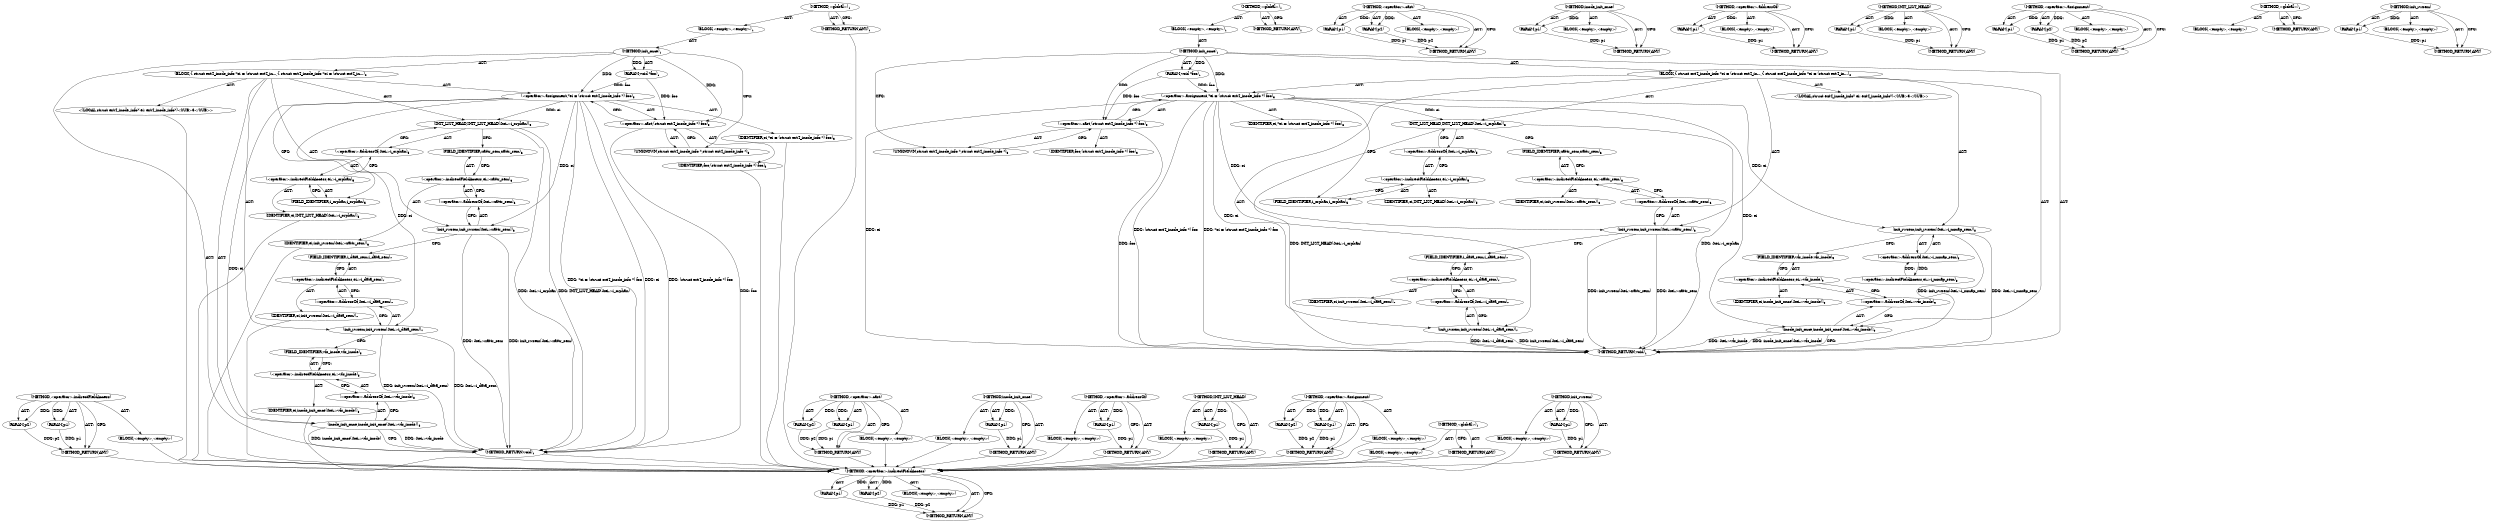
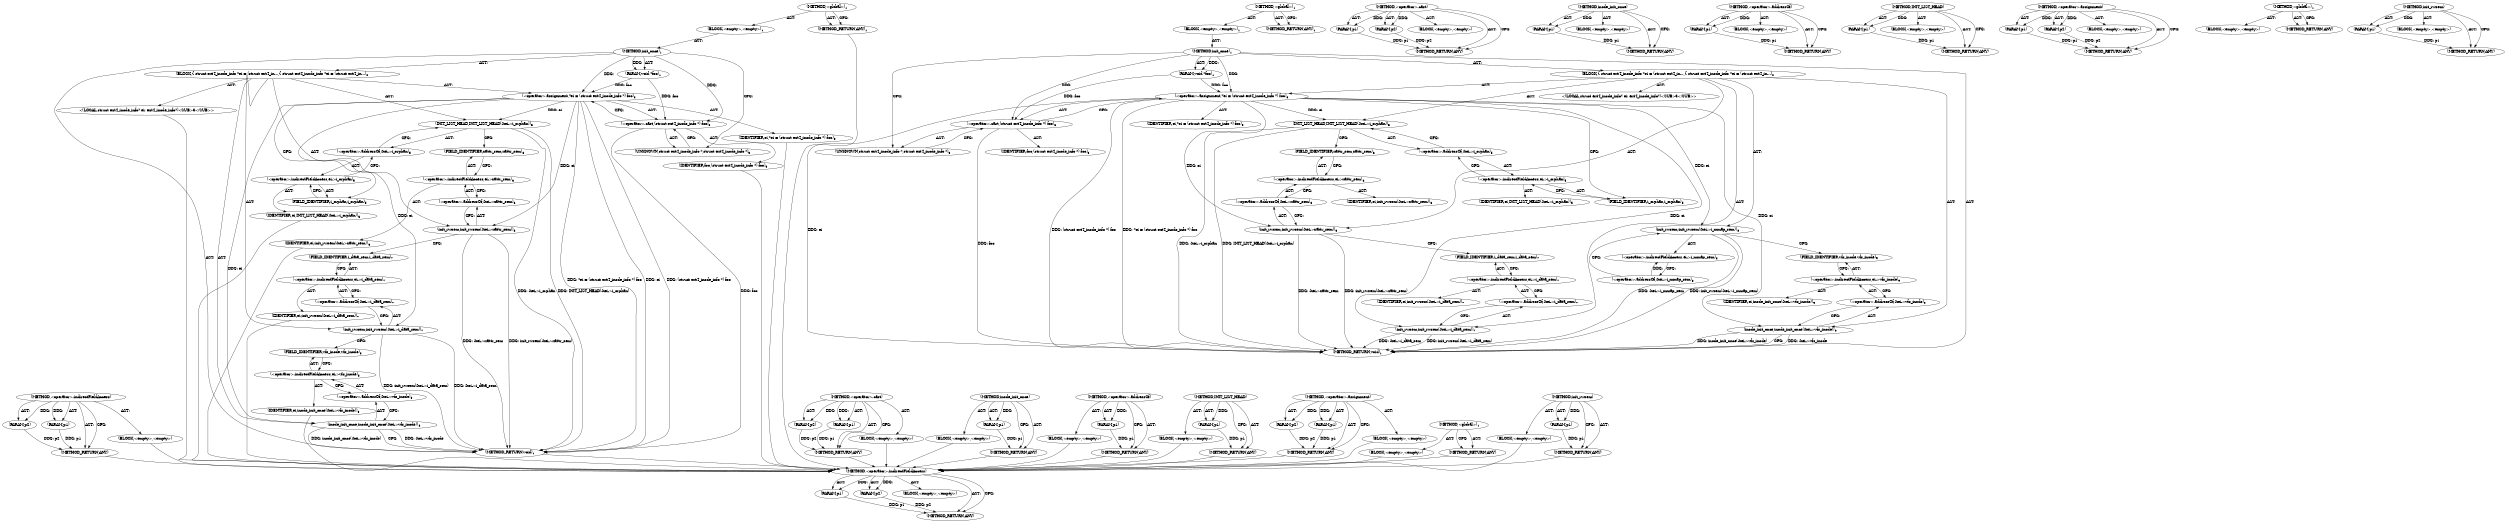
  digraph {
    n1 [label=<(METHOD,&lt;operator&gt;.indirectFieldAccess)>]
    n2 [label=<(PARAM,p1)>]
    n3 [label=<(PARAM,p2)>]
    n4 [label=<(BLOCK,&lt;empty&gt;,&lt;empty&gt;)>]
    n5 [label=<(METHOD_RETURN,ANY)>]
    n6 [label=<(METHOD,&lt;operator&gt;.indirectFieldAccess)>]
    n7 [label=<(PARAM,p1)>]
    n8 [label=<(PARAM,p2)>]
    n9 [label=<(BLOCK,&lt;empty&gt;,&lt;empty&gt;)>]
    n10 [label=<(METHOD_RETURN,ANY)>]
    n11 [label=<(METHOD,&lt;global&gt;)<SUB>1</SUB>>]
    n12 [label=<(BLOCK,&lt;empty&gt;,&lt;empty&gt;)<SUB>1</SUB>>]
    n13 [label=<(METHOD_RETURN,ANY)<SUB>1</SUB>>]
    n14 [label=<(METHOD,init_once)<SUB>1</SUB>>]
    n15 [label=<(PARAM,void *foo)<SUB>1</SUB>>]
    n16 [label=<(BLOCK,{ 	struct ext4_inode_info *ei = (struct ext4_in...,{ 	struct ext4_inode_info *ei = (struct ext4_in...)<SUB>2</SUB>>]
    n17 [label=<(&lt;operator&gt;.assignment,*ei = (struct ext4_inode_info *) foo)<SUB>3</SUB>>]
    n18 [label=<(&lt;operator&gt;.cast,(struct ext4_inode_info *) foo)<SUB>3</SUB>>]
    n19 [label=<(UNKNOWN,struct ext4_inode_info *,struct ext4_inode_info *)<SUB>3</SUB>>]
    n20 [label=<(METHOD_RETURN,void)<SUB>1</SUB>>]
    n21 [label="<(LOCAL,struct ext4_inode_info* ei: ext4_inode_info*)<SUB>3</SUB>>"]
    n22 [label=<(INIT_LIST_HEAD,INIT_LIST_HEAD(&amp;ei-&gt;i_orphan))<SUB>5</SUB>>]
    n23 [label=<(init_rwsem,init_rwsem(&amp;ei-&gt;xattr_sem))<SUB>6</SUB>>]
    n24 [label=<(init_rwsem,init_rwsem(&amp;ei-&gt;i_data_sem))<SUB>7</SUB>>]
    n25 [label=<(inode_init_once,inode_init_once(&amp;ei-&gt;vfs_inode))<SUB>8</SUB>>]
    n26 [label=<(IDENTIFIER,ei,*ei = (struct ext4_inode_info *) foo)<SUB>3</SUB>>]
    n27 [label=<(FIELD_IDENTIFIER,i_orphan,i_orphan)<SUB>5</SUB>>]
    n28 [label=<(IDENTIFIER,foo,(struct ext4_inode_info *) foo)<SUB>3</SUB>>]
    n29 [label=<(&lt;operator&gt;.addressOf,&amp;ei-&gt;i_orphan)<SUB>5</SUB>>]
    n30 [label=<(FIELD_IDENTIFIER,xattr_sem,xattr_sem)<SUB>6</SUB>>]
    n31 [label=<(&lt;operator&gt;.addressOf,&amp;ei-&gt;xattr_sem)<SUB>6</SUB>>]
    n32 [label=<(FIELD_IDENTIFIER,i_data_sem,i_data_sem)<SUB>7</SUB>>]
    n33 [label=<(&lt;operator&gt;.addressOf,&amp;ei-&gt;i_data_sem)<SUB>7</SUB>>]
    n34 [label=<(FIELD_IDENTIFIER,vfs_inode,vfs_inode)<SUB>8</SUB>>]
    n35 [label=<(&lt;operator&gt;.addressOf,&amp;ei-&gt;vfs_inode)<SUB>8</SUB>>]
    n36 [label=<(&lt;operator&gt;.indirectFieldAccess,ei-&gt;i_orphan)<SUB>5</SUB>>]
    n37 [label=<(&lt;operator&gt;.indirectFieldAccess,ei-&gt;xattr_sem)<SUB>6</SUB>>]
    n38 [label=<(IDENTIFIER,ei,INIT_LIST_HEAD(&amp;ei-&gt;i_orphan))<SUB>5</SUB>>]
    n39 [label=<(&lt;operator&gt;.indirectFieldAccess,ei-&gt;i_data_sem)<SUB>7</SUB>>]
    n40 [label=<(IDENTIFIER,ei,init_rwsem(&amp;ei-&gt;xattr_sem))<SUB>6</SUB>>]
    n41 [label=<(&lt;operator&gt;.indirectFieldAccess,ei-&gt;vfs_inode)<SUB>8</SUB>>]
    n42 [label=<(IDENTIFIER,ei,init_rwsem(&amp;ei-&gt;i_data_sem))<SUB>7</SUB>>]
    n43 [label=<(IDENTIFIER,ei,inode_init_once(&amp;ei-&gt;vfs_inode))<SUB>8</SUB>>]
    n44 [label=<(METHOD,&lt;operator&gt;.cast)>]
    n45 [label=<(PARAM,p1)>]
    n46 [label=<(PARAM,p2)>]
    n47 [label=<(BLOCK,&lt;empty&gt;,&lt;empty&gt;)>]
    n48 [label=<(METHOD_RETURN,ANY)>]
    n49 [label=<(METHOD,inode_init_once)>]
    n50 [label=<(PARAM,p1)>]
    n51 [label=<(BLOCK,&lt;empty&gt;,&lt;empty&gt;)>]
    n52 [label=<(METHOD_RETURN,ANY)>]
    n53 [label=<(METHOD,&lt;operator&gt;.addressOf)>]
    n54 [label=<(PARAM,p1)>]
    n55 [label=<(BLOCK,&lt;empty&gt;,&lt;empty&gt;)>]
    n56 [label=<(METHOD_RETURN,ANY)>]
    n57 [label=<(METHOD,INIT_LIST_HEAD)>]
    n58 [label=<(PARAM,p1)>]
    n59 [label=<(BLOCK,&lt;empty&gt;,&lt;empty&gt;)>]
    n60 [label=<(METHOD_RETURN,ANY)>]
    n61 [label=<(METHOD,&lt;operator&gt;.assignment)>]
    n62 [label=<(PARAM,p1)>]
    n63 [label=<(PARAM,p2)>]
    n64 [label=<(BLOCK,&lt;empty&gt;,&lt;empty&gt;)>]
    n65 [label=<(METHOD_RETURN,ANY)>]
    n66 [label=<(METHOD,&lt;global&gt;)<SUB>1</SUB>>]
    n67 [label=<(BLOCK,&lt;empty&gt;,&lt;empty&gt;)>]
    n68 [label=<(METHOD_RETURN,ANY)>]
    n69 [label=<(METHOD,init_rwsem)>]
    n70 [label=<(PARAM,p1)>]
    n71 [label=<(BLOCK,&lt;empty&gt;,&lt;empty&gt;)>]
    n72 [label=<(METHOD_RETURN,ANY)>]
    n73 [label=<(METHOD,&lt;global&gt;)<SUB>1</SUB>>]
    n74 [label=<(BLOCK,&lt;empty&gt;,&lt;empty&gt;)<SUB>1</SUB>>]
    n75 [label=<(METHOD_RETURN,ANY)<SUB>1</SUB>>]
    n76 [label=<(METHOD,init_once)<SUB>1</SUB>>]
    n77 [label=<(PARAM,void *foo)<SUB>1</SUB>>]
    n78 [label=<(BLOCK,{ 	struct ext4_inode_info *ei = (struct ext4_in...,{ 	struct ext4_inode_info *ei = (struct ext4_in...)<SUB>2</SUB>>]
    n79 [label=<(&lt;operator&gt;.assignment,*ei = (struct ext4_inode_info *) foo)<SUB>3</SUB>>]
    n80 [label=<(&lt;operator&gt;.cast,(struct ext4_inode_info *) foo)<SUB>3</SUB>>]
    n81 [label=<(UNKNOWN,struct ext4_inode_info *,struct ext4_inode_info *)<SUB>3</SUB>>]
    n82 [label=<(METHOD_RETURN,void)<SUB>1</SUB>>]
    n83 [label="<(LOCAL,struct ext4_inode_info* ei: ext4_inode_info*)<SUB>3</SUB>>"]
    n84 [label=<(INIT_LIST_HEAD,INIT_LIST_HEAD(&amp;ei-&gt;i_orphan))<SUB>5</SUB>>]
    n85 [label=<(init_rwsem,init_rwsem(&amp;ei-&gt;xattr_sem))<SUB>6</SUB>>]
    n86 [label=<(init_rwsem,init_rwsem(&amp;ei-&gt;i_data_sem))<SUB>7</SUB>>]
    n87 [label=<(init_rwsem,init_rwsem(&amp;ei-&gt;i_mmap_sem))<SUB>8</SUB>>]
    n88 [label=<(inode_init_once,inode_init_once(&amp;ei-&gt;vfs_inode))<SUB>9</SUB>>]
    n89 [label=<(IDENTIFIER,ei,*ei = (struct ext4_inode_info *) foo)<SUB>3</SUB>>]
    n90 [label=<(FIELD_IDENTIFIER,i_orphan,i_orphan)<SUB>5</SUB>>]
    n91 [label=<(IDENTIFIER,foo,(struct ext4_inode_info *) foo)<SUB>3</SUB>>]
    n92 [label=<(&lt;operator&gt;.addressOf,&amp;ei-&gt;i_orphan)<SUB>5</SUB>>]
    n93 [label=<(FIELD_IDENTIFIER,xattr_sem,xattr_sem)<SUB>6</SUB>>]
    n94 [label=<(&lt;operator&gt;.addressOf,&amp;ei-&gt;xattr_sem)<SUB>6</SUB>>]
    n95 [label=<(FIELD_IDENTIFIER,i_data_sem,i_data_sem)<SUB>7</SUB>>]
    n96 [label=<(&lt;operator&gt;.addressOf,&amp;ei-&gt;i_data_sem)<SUB>7</SUB>>]
    n97 [label=<(&lt;operator&gt;.addressOf,&amp;ei-&gt;i_mmap_sem)<SUB>8</SUB>>]
    n98 [label=<(FIELD_IDENTIFIER,vfs_inode,vfs_inode)<SUB>9</SUB>>]
    n99 [label=<(&lt;operator&gt;.addressOf,&amp;ei-&gt;vfs_inode)<SUB>9</SUB>>]
    n100 [label=<(&lt;operator&gt;.indirectFieldAccess,ei-&gt;i_orphan)<SUB>5</SUB>>]
    n101 [label=<(&lt;operator&gt;.indirectFieldAccess,ei-&gt;xattr_sem)<SUB>6</SUB>>]
    n102 [label=<(IDENTIFIER,ei,INIT_LIST_HEAD(&amp;ei-&gt;i_orphan))<SUB>5</SUB>>]
    n103 [label=<(&lt;operator&gt;.indirectFieldAccess,ei-&gt;i_data_sem)<SUB>7</SUB>>]
    n104 [label=<(IDENTIFIER,ei,init_rwsem(&amp;ei-&gt;xattr_sem))<SUB>6</SUB>>]
    n105 [label=<(IDENTIFIER,ei,init_rwsem(&amp;ei-&gt;i_data_sem))<SUB>7</SUB>>]
    n106 [label=<(&lt;operator&gt;.indirectFieldAccess,ei-&gt;i_mmap_sem)<SUB>8</SUB>>]
    n107 [label=<(&lt;operator&gt;.indirectFieldAccess,ei-&gt;vfs_inode)<SUB>9</SUB>>]
    n108 [label=<(IDENTIFIER,ei,inode_init_once(&amp;ei-&gt;vfs_inode))<SUB>9</SUB>>]
    n109 [label=<(METHOD,&lt;operator&gt;.cast)>]
    n110 [label=<(PARAM,p1)>]
    n111 [label=<(PARAM,p2)>]
    n112 [label=<(BLOCK,&lt;empty&gt;,&lt;empty&gt;)>]
    n113 [label=<(METHOD_RETURN,ANY)>]
    n114 [label=<(METHOD,inode_init_once)>]
    n115 [label=<(PARAM,p1)>]
    n116 [label=<(BLOCK,&lt;empty&gt;,&lt;empty&gt;)>]
    n117 [label=<(METHOD_RETURN,ANY)>]
    n118 [label=<(METHOD,&lt;operator&gt;.addressOf)>]
    n119 [label=<(PARAM,p1)>]
    n120 [label=<(BLOCK,&lt;empty&gt;,&lt;empty&gt;)>]
    n121 [label=<(METHOD_RETURN,ANY)>]
    n122 [label=<(METHOD,INIT_LIST_HEAD)>]
    n123 [label=<(PARAM,p1)>]
    n124 [label=<(BLOCK,&lt;empty&gt;,&lt;empty&gt;)>]
    n125 [label=<(METHOD_RETURN,ANY)>]
    n126 [label=<(METHOD,&lt;operator&gt;.assignment)>]
    n127 [label=<(PARAM,p1)>]
    n128 [label=<(PARAM,p2)>]
    n129 [label=<(BLOCK,&lt;empty&gt;,&lt;empty&gt;)>]
    n130 [label=<(METHOD_RETURN,ANY)>]
    n131 [label=<(METHOD,&lt;global&gt;)<SUB>1</SUB>>]
    n132 [label=<(BLOCK,&lt;empty&gt;,&lt;empty&gt;)>]
    n133 [label=<(METHOD_RETURN,ANY)>]
    n134 [label=<(METHOD,init_rwsem)>]
    n135 [label=<(PARAM,p1)>]
    n136 [label=<(BLOCK,&lt;empty&gt;,&lt;empty&gt;)>]
    n137 [label=<(METHOD_RETURN,ANY)>]
    n1 -> n2 [label="AST: "]
    n1 -> n2 [label="DDG: "]
    n1 -> n3 [label="AST: "]
    n1 -> n3 [label="DDG: "]
    n1 -> n4 [label="AST: "]
    n1 -> n5 [label="AST: "]
    n1 -> n5 [label="CFG: "]
    n2 -> n5 [label="DDG: p1"]
    n3 -> n5 [label="DDG: p2"]
    n4 -> n6
    n5 -> n6
    n6 -> n7 [label="AST: "]
    n6 -> n7 [label="DDG: "]
    n6 -> n8 [label="AST: "]
    n6 -> n8 [label="DDG: "]
    n6 -> n9 [label="AST: "]
    n6 -> n10 [label="AST: "]
    n6 -> n10 [label="CFG: "]
    n7 -> n10 [label="DDG: p1"]
    n8 -> n10 [label="DDG: p2"]
    n11 -> n12 [label="AST: "]
    n11 -> n13 [label="AST: "]
    n11 -> n13 [label="CFG: "]
    n12 -> n14 [label="AST: "]
    n13 -> n6
    n14 -> n15 [label="AST: "]
    n14 -> n15 [label="DDG: "]
    n14 -> n16 [label="AST: "]
    n14 -> n17 [label="DDG: "]
    n14 -> n18 [label="DDG: "]
    n14 -> n19 [label="CFG: "]
    n14 -> n20 [label="AST: "]
    n15 -> n17 [label="DDG: foo"]
    n15 -> n18 [label="DDG: foo"]
    n16 -> n17 [label="AST: "]
    n16 -> n21 [label="AST: "]
    n16 -> n22 [label="AST: "]
    n16 -> n23 [label="AST: "]
    n16 -> n24 [label="AST: "]
    n16 -> n25 [label="AST: "]
    n17 -> n18 [label="AST: "]
    n17 -> n20 [label="DDG: ei"]
    n17 -> n20 [label="DDG: (struct ext4_inode_info *) foo"]
    n17 -> n20 [label="DDG: *ei = (struct ext4_inode_info *) foo"]
    n17 -> n22 [label="DDG: ei"]
    n17 -> n23 [label="DDG: ei"]
    n17 -> n24 [label="DDG: ei"]
    n17 -> n25 [label="DDG: ei"]
    n17 -> n26 [label="AST: "]
    n17 -> n27 [label="CFG: "]
    n18 -> n17 [label="CFG: "]
    n18 -> n19 [label="AST: "]
    n18 -> n20 [label="DDG: foo"]
    n18 -> n28 [label="AST: "]
    n19 -> n18 [label="CFG: "]
    n20 -> n6
    n21 -> n6
    n22 -> n20 [label="DDG: &amp;ei-&gt;i_orphan"]
    n22 -> n20 [label="DDG: INIT_LIST_HEAD(&amp;ei-&gt;i_orphan)"]
    n22 -> n29 [label="AST: "]
    n22 -> n30 [label="CFG: "]
    n23 -> n20 [label="DDG: &amp;ei-&gt;xattr_sem"]
    n23 -> n20 [label="DDG: init_rwsem(&amp;ei-&gt;xattr_sem)"]
    n23 -> n31 [label="AST: "]
    n23 -> n32 [label="CFG: "]
    n24 -> n20 [label="DDG: &amp;ei-&gt;i_data_sem"]
    n24 -> n20 [label="DDG: init_rwsem(&amp;ei-&gt;i_data_sem)"]
    n24 -> n33 [label="AST: "]
    n24 -> n34 [label="CFG: "]
    n25 -> n20 [label="CFG: "]
    n25 -> n20 [label="DDG: &amp;ei-&gt;vfs_inode"]
    n25 -> n20 [label="DDG: inode_init_once(&amp;ei-&gt;vfs_inode)"]
    n25 -> n35 [label="AST: "]
    n26 -> n6
    n27 -> n36 [label="CFG: "]
    n28 -> n6
    n29 -> n22 [label="CFG: "]
    n29 -> n36 [label="AST: "]
    n30 -> n37 [label="CFG: "]
    n31 -> n23 [label="CFG: "]
    n31 -> n37 [label="AST: "]
    n32 -> n39 [label="CFG: "]
    n33 -> n24 [label="CFG: "]
    n33 -> n39 [label="AST: "]
    n34 -> n41 [label="CFG: "]
    n35 -> n25 [label="CFG: "]
    n35 -> n41 [label="AST: "]
    n36 -> n27 [label="AST: "]
    n36 -> n29 [label="CFG: "]
    n36 -> n38 [label="AST: "]
    n37 -> n30 [label="AST: "]
    n37 -> n31 [label="CFG: "]
    n37 -> n40 [label="AST: "]
    n38 -> n6
    n39 -> n32 [label="AST: "]
    n39 -> n33 [label="CFG: "]
    n39 -> n42 [label="AST: "]
    n40 -> n6
    n41 -> n34 [label="AST: "]
    n41 -> n35 [label="CFG: "]
    n41 -> n43 [label="AST: "]
    n42 -> n6
    n43 -> n6
    n44 -> n45 [label="AST: "]
    n44 -> n45 [label="DDG: "]
    n44 -> n46 [label="AST: "]
    n44 -> n46 [label="DDG: "]
    n44 -> n47 [label="AST: "]
    n44 -> n48 [label="AST: "]
    n44 -> n48 [label="CFG: "]
    n45 -> n48 [label="DDG: p1"]
    n46 -> n48 [label="DDG: p2"]
    n47 -> n6
    n48 -> n6
    n49 -> n50 [label="AST: "]
    n49 -> n50 [label="DDG: "]
    n49 -> n51 [label="AST: "]
    n49 -> n52 [label="AST: "]
    n49 -> n52 [label="CFG: "]
    n50 -> n52 [label="DDG: p1"]
    n51 -> n6
    n52 -> n6
    n53 -> n54 [label="AST: "]
    n53 -> n54 [label="DDG: "]
    n53 -> n55 [label="AST: "]
    n53 -> n56 [label="AST: "]
    n53 -> n56 [label="CFG: "]
    n54 -> n56 [label="DDG: p1"]
    n55 -> n6
    n56 -> n6
    n57 -> n58 [label="AST: "]
    n57 -> n58 [label="DDG: "]
    n57 -> n59 [label="AST: "]
    n57 -> n60 [label="AST: "]
    n57 -> n60 [label="CFG: "]
    n58 -> n60 [label="DDG: p1"]
    n59 -> n6
    n60 -> n6
    n61 -> n62 [label="AST: "]
    n61 -> n62 [label="DDG: "]
    n61 -> n63 [label="AST: "]
    n61 -> n63 [label="DDG: "]
    n61 -> n64 [label="AST: "]
    n61 -> n65 [label="AST: "]
    n61 -> n65 [label="CFG: "]
    n62 -> n65 [label="DDG: p1"]
    n63 -> n65 [label="DDG: p2"]
    n64 -> n6
    n65 -> n6
    n66 -> n67 [label="AST: "]
    n66 -> n68 [label="AST: "]
    n66 -> n68 [label="CFG: "]
    n67 -> n6
    n68 -> n6
    n69 -> n70 [label="AST: "]
    n69 -> n70 [label="DDG: "]
    n69 -> n71 [label="AST: "]
    n69 -> n72 [label="AST: "]
    n69 -> n72 [label="CFG: "]
    n70 -> n72 [label="DDG: p1"]
    n71 -> n6
    n72 -> n6
    n73 -> n74 [label="AST: "]
    n73 -> n75 [label="AST: "]
    n73 -> n75 [label="CFG: "]
    n74 -> n76 [label="AST: "]
    n76 -> n77 [label="AST: "]
    n76 -> n77 [label="DDG: "]
    n76 -> n78 [label="AST: "]
    n76 -> n79 [label="DDG: "]
    n76 -> n80 [label="DDG: "]
    n76 -> n81 [label="CFG: "]
    n76 -> n82 [label="AST: "]
    n77 -> n79 [label="DDG: foo"]
    n77 -> n80 [label="DDG: foo"]
    n78 -> n79 [label="AST: "]
    n78 -> n83 [label="AST: "]
    n78 -> n84 [label="AST: "]
    n78 -> n85 [label="AST: "]
    n78 -> n86 [label="AST: "]
    n78 -> n87 [label="AST: "]
    n78 -> n88 [label="AST: "]
    n79 -> n80 [label="AST: "]
    n79 -> n82 [label="DDG: ei"]
    n79 -> n82 [label="DDG: (struct ext4_inode_info *) foo"]
    n79 -> n82 [label="DDG: *ei = (struct ext4_inode_info *) foo"]
    n79 -> n84 [label="DDG: ei"]
    n79 -> n85 [label="DDG: ei"]
    n79 -> n86 [label="DDG: ei"]
    n79 -> n87 [label="DDG: ei"]
    n79 -> n88 [label="DDG: ei"]
    n79 -> n89 [label="AST: "]
    n79 -> n90 [label="CFG: "]
    n80 -> n79 [label="CFG: "]
    n80 -> n81 [label="AST: "]
    n80 -> n82 [label="DDG: foo"]
    n80 -> n91 [label="AST: "]
    n81 -> n80 [label="CFG: "]
    n84 -> n82 [label="DDG: &amp;ei-&gt;i_orphan"]
    n84 -> n82 [label="DDG: INIT_LIST_HEAD(&amp;ei-&gt;i_orphan)"]
    n84 -> n92 [label="AST: "]
    n84 -> n93 [label="CFG: "]
    n85 -> n82 [label="DDG: &amp;ei-&gt;xattr_sem"]
    n85 -> n82 [label="DDG: init_rwsem(&amp;ei-&gt;xattr_sem)"]
    n85 -> n94 [label="AST: "]
    n85 -> n95 [label="CFG: "]
    n86 -> n82 [label="DDG: &amp;ei-&gt;i_data_sem"]
    n86 -> n82 [label="DDG: init_rwsem(&amp;ei-&gt;i_data_sem)"]
    n86 -> n96 [label="AST: "]
    n87 -> n82 [label="DDG: &amp;ei-&gt;i_mmap_sem"]
    n87 -> n82 [label="DDG: init_rwsem(&amp;ei-&gt;i_mmap_sem)"]
-   n87 -> n97 [label="AST: "]
+   n87 -> n106 [label="AST: "]
    n87 -> n98 [label="CFG: "]
    n88 -> n82 [label="CFG: "]
    n88 -> n82 [label="DDG: &amp;ei-&gt;vfs_inode"]
    n88 -> n82 [label="DDG: inode_init_once(&amp;ei-&gt;vfs_inode)"]
    n88 -> n99 [label="AST: "]
    n90 -> n100 [label="CFG: "]
    n92 -> n84 [label="CFG: "]
    n92 -> n100 [label="AST: "]
    n93 -> n101 [label="CFG: "]
    n94 -> n85 [label="CFG: "]
    n94 -> n101 [label="AST: "]
    n95 -> n103 [label="CFG: "]
    n96 -> n86 [label="CFG: "]
    n96 -> n103 [label="AST: "]
-   n97 -> n87 [label="AST: "]
+   n97 -> n87 [label="CFG: "]
    n97 -> n106 [label="DDG: "]
    n98 -> n107 [label="CFG: "]
    n99 -> n88 [label="CFG: "]
    n99 -> n107 [label="AST: "]
    n100 -> n90 [label="AST: "]
    n100 -> n92 [label="CFG: "]
    n100 -> n102 [label="AST: "]
    n101 -> n93 [label="AST: "]
    n101 -> n94 [label="CFG: "]
    n101 -> n104 [label="AST: "]
    n103 -> n95 [label="AST: "]
    n103 -> n96 [label="CFG: "]
    n103 -> n105 [label="AST: "]
-   n106 -> n97 [label="DDG: "]
+   n106 -> n97 [label="CFG: "]
    n107 -> n98 [label="AST: "]
    n107 -> n99 [label="CFG: "]
    n107 -> n108 [label="AST: "]
    n109 -> n110 [label="AST: "]
    n109 -> n110 [label="DDG: "]
    n109 -> n111 [label="AST: "]
    n109 -> n111 [label="DDG: "]
    n109 -> n112 [label="AST: "]
    n109 -> n113 [label="AST: "]
    n109 -> n113 [label="CFG: "]
    n110 -> n113 [label="DDG: p1"]
    n111 -> n113 [label="DDG: p2"]
    n114 -> n115 [label="AST: "]
    n114 -> n115 [label="DDG: "]
    n114 -> n116 [label="AST: "]
    n114 -> n117 [label="AST: "]
    n114 -> n117 [label="CFG: "]
    n115 -> n117 [label="DDG: p1"]
    n118 -> n119 [label="AST: "]
    n118 -> n119 [label="DDG: "]
    n118 -> n120 [label="AST: "]
    n118 -> n121 [label="AST: "]
    n118 -> n121 [label="CFG: "]
    n119 -> n121 [label="DDG: p1"]
    n122 -> n123 [label="AST: "]
    n122 -> n123 [label="DDG: "]
    n122 -> n124 [label="AST: "]
    n122 -> n125 [label="AST: "]
    n122 -> n125 [label="CFG: "]
    n123 -> n125 [label="DDG: p1"]
    n126 -> n127 [label="AST: "]
    n126 -> n127 [label="DDG: "]
    n126 -> n128 [label="AST: "]
    n126 -> n128 [label="DDG: "]
    n126 -> n129 [label="AST: "]
    n126 -> n130 [label="AST: "]
    n126 -> n130 [label="CFG: "]
    n127 -> n130 [label="DDG: p1"]
    n128 -> n130 [label="DDG: p2"]
    n131 -> n132 [label="AST: "]
    n131 -> n133 [label="AST: "]
    n131 -> n133 [label="CFG: "]
    n134 -> n135 [label="AST: "]
    n134 -> n135 [label="DDG: "]
    n134 -> n136 [label="AST: "]
    n134 -> n137 [label="AST: "]
    n134 -> n137 [label="CFG: "]
    n135 -> n137 [label="DDG: p1"]
  }
